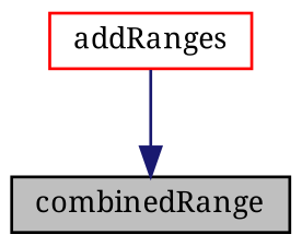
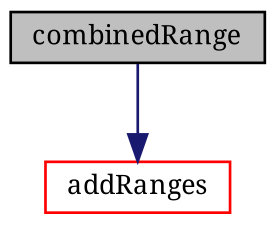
  digraph {
    rankdir=TB
    fontname="Noto Serif"
    node [fontname="Noto Serif" fontsize=10 shape=record style=filled]
    n1 [color=black fillcolor=grey75 fontcolor=black height=0.2 label=combinedRange width=0.4]
    n2 [color=red fillcolor=white height=0.2 label=addRanges width=0.4]
-   n2 -> n1 [color=midnightblue fontname="Noto Serif" fontsize=10 labelfontname=Helvetica labelfontsize=10 style=solid]
+   n1 -> n2 [color=midnightblue fontname="Noto Serif" fontsize=10 labelfontname=Helvetica labelfontsize=10 style=solid]
  }
